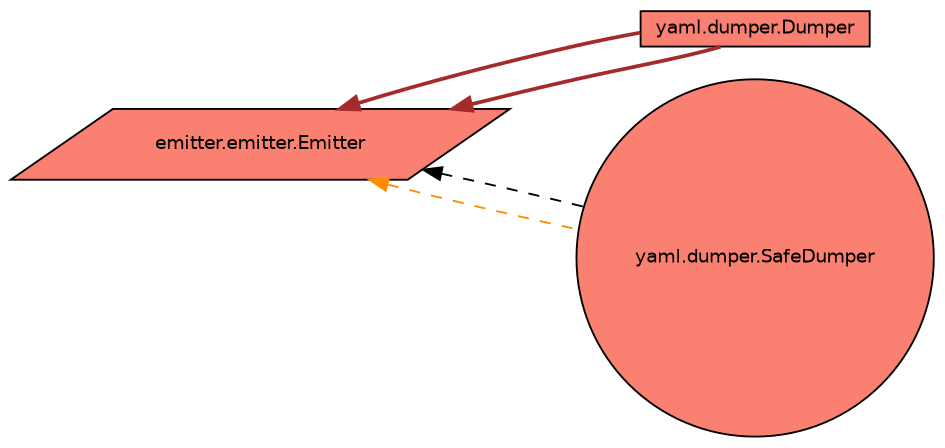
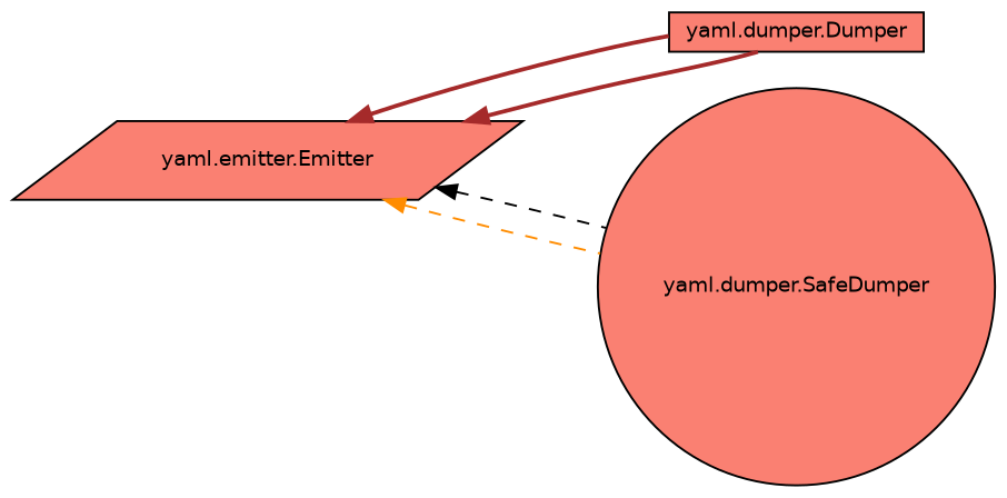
  digraph {
    rankdir=LR
    node [color=black fillcolor=salmon fontname=Helvetica fontsize=10 style=filled]
    edge [color=brown dir=back fontname=Helvetica fontsize=10 labelfontname=Helvetica labelfontsize=10 style=bold]
-   n1 [fontcolor=black height=0.2 label="emitter.emitter.Emitter" shape=parallelogram width=0.4]
+   n1 [fontcolor=black height=0.2 label="yaml.emitter.Emitter" shape=parallelogram width=0.4]
    n2 [height=0.2 label="yaml.dumper.Dumper" shape=box width=0.4]
    n3 [height=0.2 label="yaml.dumper.SafeDumper" shape=circle width=0.4]
    n1 -> n2
    n1 -> n2
    n1 -> n3 [color=darkorange style=dashed]
    n1 -> n3 [color=black style=dashed]
  }
